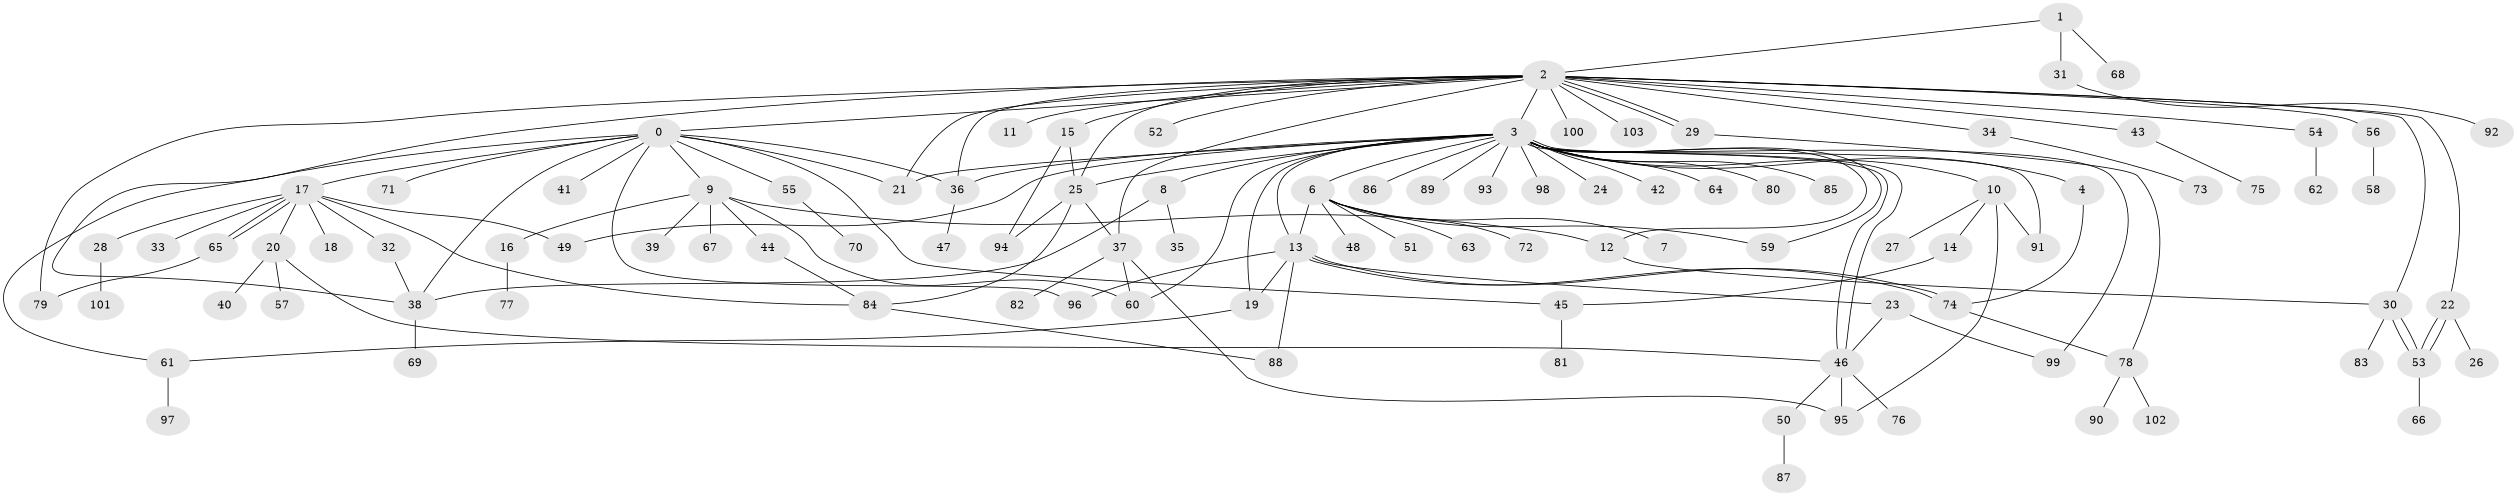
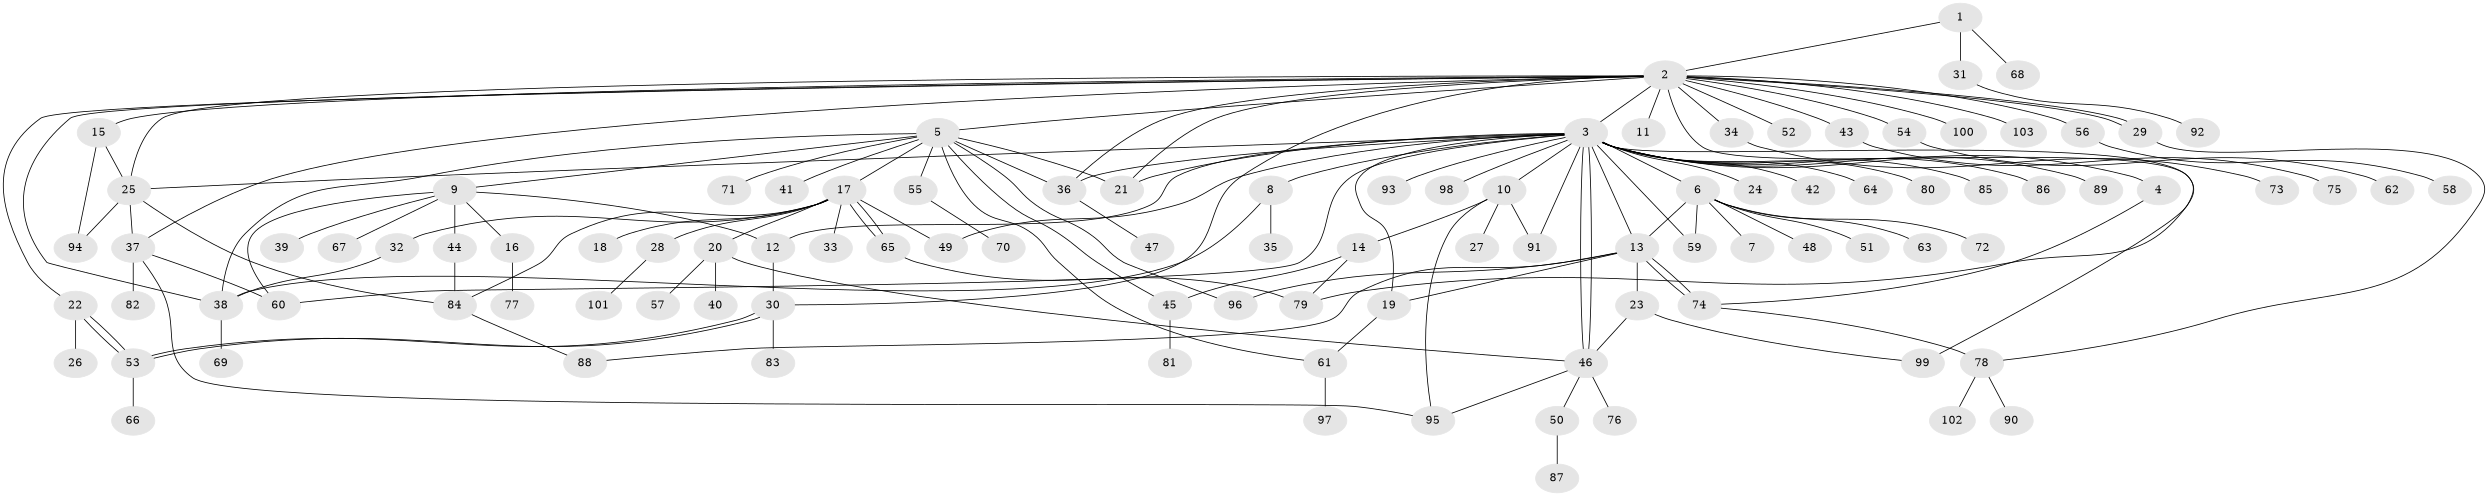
  graph {
    node [color=gray90 style=filled]
    1
    2
    31
    68
    3
-   5 [label=0]
+   5
    11
    15
    21
    22
    25
    29
    30
    34
    36
    37
    38
    43
    52
    54
    56
    79
    100
    103
    92
    4
    6
    8
    10
    12
    13
    19
    24
    42
    46
    49
    59
    60
    64
    80
    85
    86
    89
    91
    93
    98
    99
    9
    17
    41
    45
    55
    61
    71
    96
    94
    26
    53
    84
    78
    83
    73
    47
    95
    82
    69
    75
    62
    58
    74
    7
    48
    51
    63
    72
    35
    14
    27
    23
    88
    50
    76
    16
    39
    44
    67
    18
    20
    28
    32
    33
    65
    81
    70
    97
    77
    40
    57
    101
    66
    90
    102
    87
    1 -- 2
    1 -- 31
    1 -- 68
    2 -- 3
    2 -- 5
    2 -- 11
    2 -- 15
    2 -- 21
    2 -- 22
    2 -- 25
    2 -- 29
    2 -- 29
    2 -- 30
    2 -- 34
    2 -- 36
    2 -- 37
    2 -- 38
    2 -- 43
    2 -- 52
    2 -- 54
    2 -- 56
    2 -- 79
    2 -- 100
    2 -- 103
    31 -- 92
    3 -- 21
    3 -- 25
    3 -- 36
    3 -- 4
    3 -- 6
    3 -- 8
    3 -- 10
    3 -- 12
    3 -- 13
    3 -- 19
    3 -- 24
    3 -- 42
    3 -- 46
    3 -- 46
    3 -- 49
    3 -- 59
    3 -- 60
    3 -- 64
    3 -- 80
    3 -- 85
    3 -- 86
    3 -- 89
    3 -- 91
    3 -- 93
    3 -- 98
    3 -- 99
    5 -- 21
    5 -- 36
    5 -- 38
    5 -- 9
    5 -- 17
    5 -- 41
    5 -- 45
    5 -- 55
    5 -- 61
    5 -- 71
    5 -- 96
    15 -- 25
    15 -- 94
    22 -- 26
    22 -- 53
    22 -- 53
    25 -- 37
    25 -- 94
    25 -- 84
    29 -- 78
    30 -- 53
    30 -- 53
    30 -- 83
    34 -- 73
    36 -- 47
    37 -- 60
    37 -- 95
    37 -- 82
    38 -- 69
    43 -- 75
    54 -- 62
    56 -- 58
    4 -- 74
    6 -- 13
    6 -- 59
    6 -- 7
    6 -- 48
    6 -- 51
    6 -- 63
    6 -- 72
    8 -- 38
    8 -- 35
    10 -- 91
    10 -- 95
    10 -- 14
    10 -- 27
    12 -- 30
    13 -- 19
    13 -- 96
    13 -- 74
    13 -- 74
    13 -- 23
    13 -- 88
    19 -- 61
    46 -- 95
    46 -- 50
    46 -- 76
    9 -- 12
    9 -- 60
    9 -- 16
    9 -- 39
    9 -- 44
    9 -- 67
    17 -- 49
    17 -- 84
    17 -- 18
    17 -- 20
    17 -- 28
    17 -- 32
    17 -- 33
    17 -- 65
    17 -- 65
    45 -- 81
    55 -- 70
    61 -- 97
    53 -- 66
    84 -- 88
    78 -- 90
    78 -- 102
    74 -- 78
+   14 -- 79
    14 -- 45
    23 -- 46
    23 -- 99
    50 -- 87
    16 -- 77
    44 -- 84
    20 -- 46
    20 -- 40
    20 -- 57
    28 -- 101
    32 -- 38
    65 -- 79
  }
